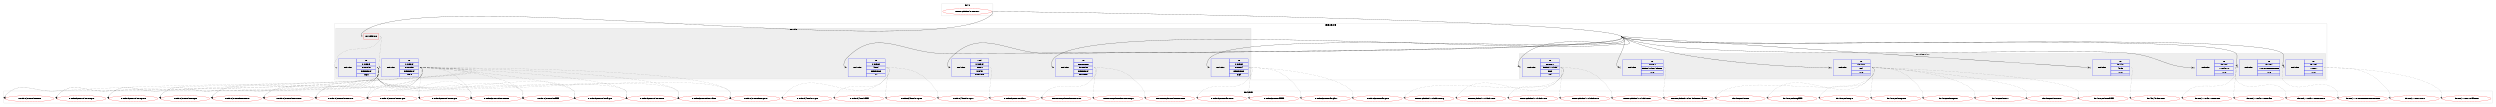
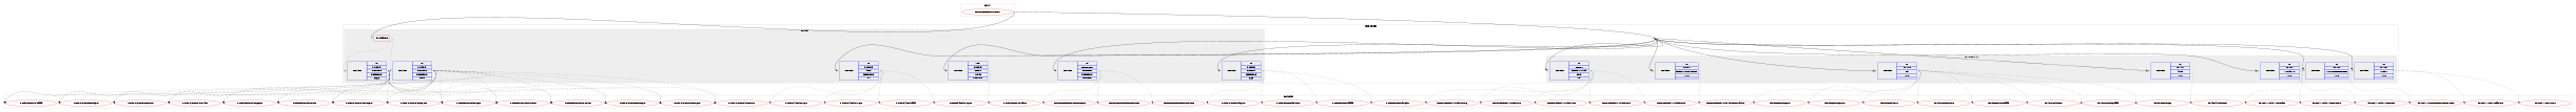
  digraph {
    compound=true
    concentrate=true
    fontname=Helvetica
    fontsize=10
    newrank=true
    rankdir=TB
    ranksep=1.5
    node [color=red fontname=Helvetica fontsize=10]
    edge [arrowhead=vee headport=w style=dotted tailport=e weight=100]
    n1 [label="app-text/docbook2X-0.8.8-r4" width=4]
    n2 [color=blue label=<<TABLE BORDER="0" CELLBORDER="1" CELLSPACING="0" CELLPADDING="4" WIDTH="220"><TR><TD ROWSPAN="6" CELLPADDING="30">pack_dep</TD></TR><TR><TD WIDTH="110">no</TD></TR><TR><TD>sys-devel</TD></TR><TR><TD>automake</TD></TR><TR><TD>greaterequal</TD></TR><TR><TD>1.16.1</TD></TR></TABLE>> shape=none]
    n3 [color=blue label=<<TABLE BORDER="0" CELLBORDER="1" CELLSPACING="0" CELLPADDING="4" WIDTH="220"><TR><TD ROWSPAN="6" CELLPADDING="30">pack_dep</TD></TR><TR><TD WIDTH="110">no</TD></TR><TR><TD>sys-devel</TD></TR><TR><TD>automake</TD></TR><TR><TD>greaterequal</TD></TR><TR><TD>1.15.1</TD></TR></TABLE>> shape=none]
    n4 [label=<<TABLE BORDER="0" CELLBORDER="1" CELLSPACING="0" CELLPADDING="4"><TR><TD CELLPADDING="10">any_of_group</TD></TR></TABLE>> shape=none]
    n5 [color=blue label=<<TABLE BORDER="0" CELLBORDER="1" CELLSPACING="0" CELLPADDING="4" WIDTH="220"><TR><TD ROWSPAN="6" CELLPADDING="30">pack_dep</TD></TR><TR><TD WIDTH="110">no</TD></TR><TR><TD>app-portage</TD></TR><TR><TD>elt-patches</TD></TR><TR><TD>greaterequal</TD></TR><TR><TD>20170815</TD></TR></TABLE>> shape=none]
    n6 [color=blue label=<<TABLE BORDER="0" CELLBORDER="1" CELLSPACING="0" CELLPADDING="4" WIDTH="220"><TR><TD ROWSPAN="6" CELLPADDING="30">pack_dep</TD></TR><TR><TD WIDTH="110">no</TD></TR><TR><TD>sys-devel</TD></TR><TR><TD>autoconf</TD></TR><TR><TD>greaterequal</TD></TR><TR><TD>2.69</TD></TR></TABLE>> shape=none]
    n7 [color=blue label=<<TABLE BORDER="0" CELLBORDER="1" CELLSPACING="0" CELLPADDING="4" WIDTH="220"><TR><TD ROWSPAN="6" CELLPADDING="30">pack_dep</TD></TR><TR><TD WIDTH="110">no</TD></TR><TR><TD>sys-devel</TD></TR><TR><TD>libtool</TD></TR><TR><TD>greaterequal</TD></TR><TR><TD>2.4</TD></TR></TABLE>> shape=none]
    n8 [color=blue label=<<TABLE BORDER="0" CELLBORDER="1" CELLSPACING="0" CELLPADDING="4" WIDTH="220"><TR><TD ROWSPAN="6" CELLPADDING="30">pack_dep</TD></TR><TR><TD WIDTH="110">weak</TD></TR><TR><TD>sys-devel</TD></TR><TR><TD>gettext</TD></TR><TR><TD>smaller</TD></TR><TR><TD>0.18.1.1-r3</TD></TR></TABLE>> shape=none]
    n9 [color=blue label=<<TABLE BORDER="0" CELLBORDER="1" CELLSPACING="0" CELLPADDING="4" WIDTH="220"><TR><TD ROWSPAN="6" CELLPADDING="30">pack_dep</TD></TR><TR><TD WIDTH="110">no</TD></TR><TR><TD>app-text</TD></TR><TR><TD>docbook-xml-dtd</TD></TR><TR><TD>equal</TD></TR><TR><TD>4.2*</TD></TR></TABLE>> shape=none]
    n10 [color=blue label=<<TABLE BORDER="0" CELLBORDER="1" CELLSPACING="0" CELLPADDING="4" WIDTH="220"><TR><TD ROWSPAN="6" CELLPADDING="30">pack_dep</TD></TR><TR><TD WIDTH="110">no</TD></TR><TR><TD>app-text</TD></TR><TR><TD>docbook-xsl-stylesheets</TD></TR><TR><TD>none</TD></TR><TR><TD></TD></TR></TABLE>> shape=none]
    n11 [color=blue label=<<TABLE BORDER="0" CELLBORDER="1" CELLSPACING="0" CELLPADDING="4" WIDTH="220"><TR><TD ROWSPAN="6" CELLPADDING="30">pack_dep</TD></TR><TR><TD WIDTH="110">no</TD></TR><TR><TD>dev-lang</TD></TR><TR><TD>perl</TD></TR><TR><TD>none</TD></TR><TR><TD></TD></TR></TABLE>> shape=none]
    n12 [color=blue label=<<TABLE BORDER="0" CELLBORDER="1" CELLSPACING="0" CELLPADDING="4" WIDTH="220"><TR><TD ROWSPAN="6" CELLPADDING="30">pack_dep</TD></TR><TR><TD WIDTH="110">no</TD></TR><TR><TD>dev-libs</TD></TR><TR><TD>libxslt</TD></TR><TR><TD>none</TD></TR><TR><TD></TD></TR></TABLE>> shape=none]
    n13 [color=blue label=<<TABLE BORDER="0" CELLBORDER="1" CELLSPACING="0" CELLPADDING="4" WIDTH="220"><TR><TD ROWSPAN="6" CELLPADDING="30">pack_dep</TD></TR><TR><TD WIDTH="110">no</TD></TR><TR><TD>dev-perl</TD></TR><TR><TD>XML-LibXML</TD></TR><TR><TD>none</TD></TR><TR><TD></TD></TR></TABLE>> shape=none]
    n14 [color=blue label=<<TABLE BORDER="0" CELLBORDER="1" CELLSPACING="0" CELLPADDING="4" WIDTH="220"><TR><TD ROWSPAN="6" CELLPADDING="30">pack_dep</TD></TR><TR><TD WIDTH="110">no</TD></TR><TR><TD>dev-perl</TD></TR><TR><TD>XML-NamespaceSupport</TD></TR><TR><TD>none</TD></TR><TR><TD></TD></TR></TABLE>> shape=none]
    n15 [color=blue label=<<TABLE BORDER="0" CELLBORDER="1" CELLSPACING="0" CELLPADDING="4" WIDTH="220"><TR><TD ROWSPAN="6" CELLPADDING="30">pack_dep</TD></TR><TR><TD WIDTH="110">no</TD></TR><TR><TD>dev-perl</TD></TR><TR><TD>XML-SAX</TD></TR><TR><TD>none</TD></TR><TR><TD></TD></TR></TABLE>> shape=none]
    n16 [label="sys-devel/automake-1.10.3-r3" width=4]
    n17 [label="sys-devel/automake-1.11.6-r3" width=4]
    n18 [label="sys-devel/automake-1.12.6-r2" width=4]
    n19 [label="sys-devel/automake-1.13.4-r2" width=4]
    n20 [label="sys-devel/automake-1.14.1-r2" width=4]
-   n21 [label="sys-devel/automake-1.15.1-r2" width=4]
    n22 [label="sys-devel/automake-1.16-r2" width=4]
    n23 [label="sys-devel/automake-1.16.1-r1" width=4]
    n24 [label="sys-devel/automake-1.4_p6-r2" width=4]
    n25 [label="sys-devel/automake-1.5-r2" width=4]
    n26 [label="sys-devel/automake-1.6.3-r2" width=4]
    n27 [label="sys-devel/automake-1.7.9-r3" width=4]
    n28 [label="sys-devel/automake-1.8.5-r5" width=4]
    n29 [label="sys-devel/automake-1.9.6-r5" width=4]
    n30 [label="sys-devel/automake-9999" width=4]
    n31 [label="app-portage/elt-patches-20170422" width=4]
    n32 [label="app-portage/elt-patches-20170815" width=4]
    n33 [label="app-portage/elt-patches-20170826.1" width=4]
    n34 [label="sys-devel/autoconf-2.13-r1" width=4]
    n35 [label="sys-devel/autoconf-2.64-r1" width=4]
    n36 [label="sys-devel/autoconf-2.69-r4" width=4]
    n37 [label="sys-devel/autoconf-9999" width=4]
    n38 [label="sys-devel/libtool-2.4.6-r3" width=4]
    n39 [label="sys-devel/libtool-2.4.6-r4" width=4]
    n40 [label="sys-devel/libtool-2.4.6-r5" width=4]
    n41 [label="sys-devel/libtool-9999" width=4]
    n42 [label="sys-devel/gettext-0.19.8.1" width=4]
    n43 [label="app-text/docbook-xml-dtd-4.1.2-r6" width=4]
    n44 [label="app-text/docbook-xml-dtd-4.2-r2" width=4]
    n45 [label="app-text/docbook-xml-dtd-4.3-r1" width=4]
    n46 [label="app-text/docbook-xml-dtd-4.4-r2" width=4]
    n47 [label="app-text/docbook-xml-dtd-4.5-r1" width=4]
    n48 [label="app-text/docbook-xsl-stylesheets-1.79.1-r2" width=4]
    n49 [label="dev-lang/perl-5.24.3-r1" width=4]
    n50 [label="dev-lang/perl-5.24.4" width=4]
    n51 [label="dev-lang/perl-5.26.1-r1" width=4]
    n52 [label="dev-lang/perl-5.26.1-r2" width=4]
    n53 [label="dev-lang/perl-5.26.2" width=4]
    n54 [label="dev-lang/perl-5.26.9999" width=4]
    n55 [label="dev-lang/perl-5.28.0" width=4]
    n56 [label="dev-lang/perl-5.28.9999" width=4]
    n57 [label="dev-libs/libxslt-1.1.32" width=4]
    n58 [label="dev-perl/XML-LibXML-2.12.800-r1" width=4]
    n59 [label="dev-perl/XML-LibXML-2.12.900" width=4]
    n60 [label="dev-perl/XML-LibXML-2.13.200" width=4]
    n61 [label="dev-perl/XML-NamespaceSupport-1.120.0" width=4]
    n62 [label="dev-perl/XML-SAX-0.990.0-r1" width=4]
    n63 [label="dev-perl/XML-SAX-1.0.0" width=4]
    subgraph cluster_1 {
      color=gray
      label=<<i>ebuild</i>>
      rank=same
      n1
    }
    subgraph cluster_2 {
      color=gray
      label=<<i>dependencies</i>>
      subgraph cluster_3 {
        color=gray
        fillcolor="#eeeeee"
        label=<<i>compile</i>>
        style=filled
        subgraph sub_4 {
          color=gray
          fillcolor="#eeeeee"
          label=<<i>compile</i>>
          style=filled
          n4
          subgraph sub_5 {
            color=gray
            fillcolor="#eeeeee"
            label=<<i>compile</i>>
            style=filled
            n2
          }
          subgraph sub_6 {
            color=gray
            fillcolor="#eeeeee"
            label=<<i>compile</i>>
            style=filled
            n3
          }
        }
        subgraph sub_7 {
          color=gray
          fillcolor="#eeeeee"
          label=<<i>compile</i>>
          style=filled
          n5
        }
        subgraph sub_8 {
          color=gray
          fillcolor="#eeeeee"
          label=<<i>compile</i>>
          style=filled
          n6
        }
        subgraph sub_9 {
          color=gray
          fillcolor="#eeeeee"
          label=<<i>compile</i>>
          style=filled
          n7
        }
        subgraph sub_10 {
          color=gray
          fillcolor="#eeeeee"
          label=<<i>compile</i>>
          style=filled
          n8
        }
      }
      subgraph cluster_11 {
        color=gray
        fillcolor="#eeeeee"
        label=<<i>compile and run</i>>
        style=filled
        subgraph sub_12 {
          color=gray
          fillcolor="#eeeeee"
          label=<<i>compile and run</i>>
          style=filled
          n9
        }
        subgraph sub_13 {
          color=gray
          fillcolor="#eeeeee"
          label=<<i>compile and run</i>>
          style=filled
          n10
        }
        subgraph sub_14 {
          color=gray
          fillcolor="#eeeeee"
          label=<<i>compile and run</i>>
          style=filled
          n11
        }
        subgraph sub_15 {
          color=gray
          fillcolor="#eeeeee"
          label=<<i>compile and run</i>>
          style=filled
          n12
        }
        subgraph sub_16 {
          color=gray
          fillcolor="#eeeeee"
          label=<<i>compile and run</i>>
          style=filled
          n13
        }
        subgraph sub_17 {
          color=gray
          fillcolor="#eeeeee"
          label=<<i>compile and run</i>>
          style=filled
          n14
        }
        subgraph sub_18 {
          color=gray
          fillcolor="#eeeeee"
          label=<<i>compile and run</i>>
          style=filled
          n15
        }
      }
      subgraph cluster_19 {
        color=gray
        fillcolor="#eeeeee"
        label=<<i>run</i>>
        style=filled
      }
    }
    subgraph cluster_20 {
      color=gray
      label=<<i>candidates</i>>
      rank=same
      subgraph sub_21 {
        color=black
        label=<<i>candidates</i>>
        nodesep=1
        rank=same
        n16
        n17
        n18
        n19
        n20
-       n21
        n22
        n23
        n24
        n25
        n26
        n27
        n28
        n29
        n30
      }
      subgraph sub_22 {
        color=black
        label=<<i>candidates</i>>
        nodesep=1
        rank=same
        n16
        n17
        n18
        n19
        n20
-       n21
        n22
        n23
        n24
        n25
        n26
        n27
        n28
        n29
        n30
      }
      subgraph sub_23 {
        color=black
        label=<<i>candidates</i>>
        nodesep=1
        rank=same
        n31
        n32
        n33
      }
      subgraph sub_24 {
        color=black
        label=<<i>candidates</i>>
        nodesep=1
        rank=same
        n34
        n35
        n36
        n37
      }
      subgraph sub_25 {
        color=black
        label=<<i>candidates</i>>
        nodesep=1
        rank=same
        n38
        n39
        n40
        n41
      }
      subgraph sub_26 {
        color=black
        label=<<i>candidates</i>>
        nodesep=1
        rank=same
        n42
      }
      subgraph sub_27 {
        color=black
        label=<<i>candidates</i>>
        nodesep=1
        rank=same
        n43
        n44
        n45
        n46
        n47
      }
      subgraph sub_28 {
        color=black
        label=<<i>candidates</i>>
        nodesep=1
        rank=same
        n48
      }
      subgraph sub_29 {
        color=black
        label=<<i>candidates</i>>
        nodesep=1
        rank=same
        n49
        n50
        n51
        n52
        n53
        n54
        n55
        n56
      }
      subgraph sub_30 {
        color=black
        label=<<i>candidates</i>>
        nodesep=1
        rank=same
        n57
      }
      subgraph sub_31 {
        color=black
        label=<<i>candidates</i>>
        nodesep=1
        rank=same
        n58
        n59
        n60
      }
      subgraph sub_32 {
        color=black
        label=<<i>candidates</i>>
        nodesep=1
        rank=same
        n61
      }
      subgraph sub_33 {
        color=black
        label=<<i>candidates</i>>
        nodesep=1
        rank=same
        n62
        n63
      }
    }
    n1 -> n4 [arrowhead=oinv style=solid weight=20]
    n1 -> n5 [style=solid weight=20]
    n1 -> n6 [style=solid weight=20]
    n1 -> n7 [style=solid weight=20]
    n1 -> n8 [style=solid weight=20]
    n1 -> n9 [arrowhead=odotvee style=solid weight=20]
    n1 -> n10 [arrowhead=odotvee style=solid weight=20]
    n1 -> n11 [arrowhead=odotvee style=solid weight=20]
    n1 -> n12 [arrowhead=odotvee style=solid weight=20]
    n1 -> n13 [arrowhead=odotvee style=solid weight=20]
    n1 -> n14 [arrowhead=odotvee style=solid weight=20]
    n1 -> n15 [arrowhead=odotvee style=solid weight=20]
    n2 -> n16
    n2 -> n17
    n2 -> n18
    n2 -> n19
    n2 -> n20
-   n2 -> n21
    n2 -> n22
    n2 -> n23
    n2 -> n24
    n2 -> n25
    n2 -> n26
    n2 -> n27
    n2 -> n28
    n2 -> n29
    n2 -> n30
    n3 -> n16
    n3 -> n17
    n3 -> n18
    n3 -> n19
    n3 -> n20
-   n3 -> n21
    n3 -> n22
    n3 -> n23
    n3 -> n24
    n3 -> n25
    n3 -> n26
    n3 -> n27
    n3 -> n28
    n3 -> n29
    n3 -> n30
    n4 -> n2 [arrowhead=oinv weight=20]
    n4 -> n3 [arrowhead=oinv weight=20]
    n5 -> n31
    n5 -> n32
    n5 -> n33
    n6 -> n34
    n6 -> n35
    n6 -> n36
    n6 -> n37
    n7 -> n38
    n7 -> n39
    n7 -> n40
    n7 -> n41
    n8 -> n42
    n9 -> n43
    n9 -> n44
    n9 -> n45
    n9 -> n46
    n9 -> n47
    n10 -> n48
    n11 -> n49
    n11 -> n50
    n11 -> n51
    n11 -> n52
    n11 -> n53
    n11 -> n54
    n11 -> n55
    n11 -> n56
    n12 -> n57
    n13 -> n58
    n13 -> n59
    n13 -> n60
    n14 -> n61
    n15 -> n62
    n15 -> n63
  }
